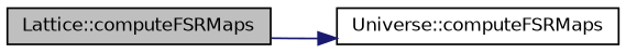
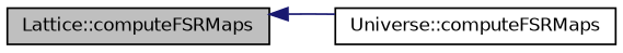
  digraph {
    rankdir=LR
    node [color=black fontname=Helvetica fontsize=10 shape=record style=filled]
    n1 [fillcolor=grey75 fontcolor=black height=0.2 label="Lattice::computeFSRMaps" width=0.4]
    n2 [fillcolor=white height=0.2 label="Universe::computeFSRMaps" width=0.4]
-   n1 -> n2 [color=midnightblue fontname=Helvetica fontsize=10 labelfontname=Helvetica labelfontsize=10 style=solid]
+   n2 -> n1 [color=midnightblue fontname=Helvetica fontsize=10 labelfontname=Helvetica labelfontsize=10 style=solid]
  }
